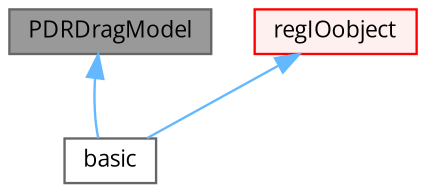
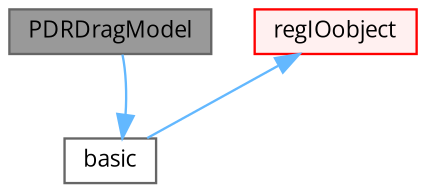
  digraph {
    fontname="Open Sans"
    node [color=gray40 fontname="Open Sans" fontsize=10 shape=box style=filled]
    edge [color=steelblue1 dir=back fontname="Open Sans" fontsize=10 labelfontname=Helvetica labelfontsize=10 style=solid]
    n1 [fillcolor=grey60 fontcolor=black height=0.2 label=PDRDragModel width=0.4]
    n2 [fillcolor=white height=0.2 label=basic width=0.4]
    n3 [color=red fillcolor="#FFF0F0" height=0.2 label=regIOobject width=0.4]
-   n1 -> n2
+   n2 -> n1
    n3 -> n2
  }
